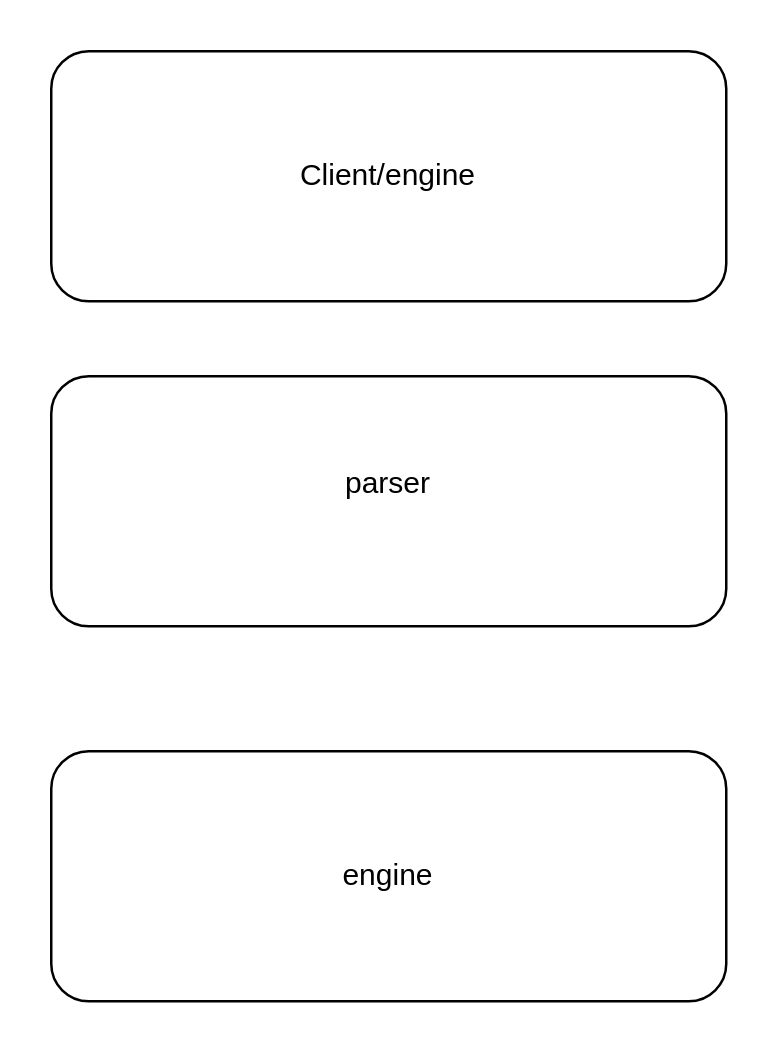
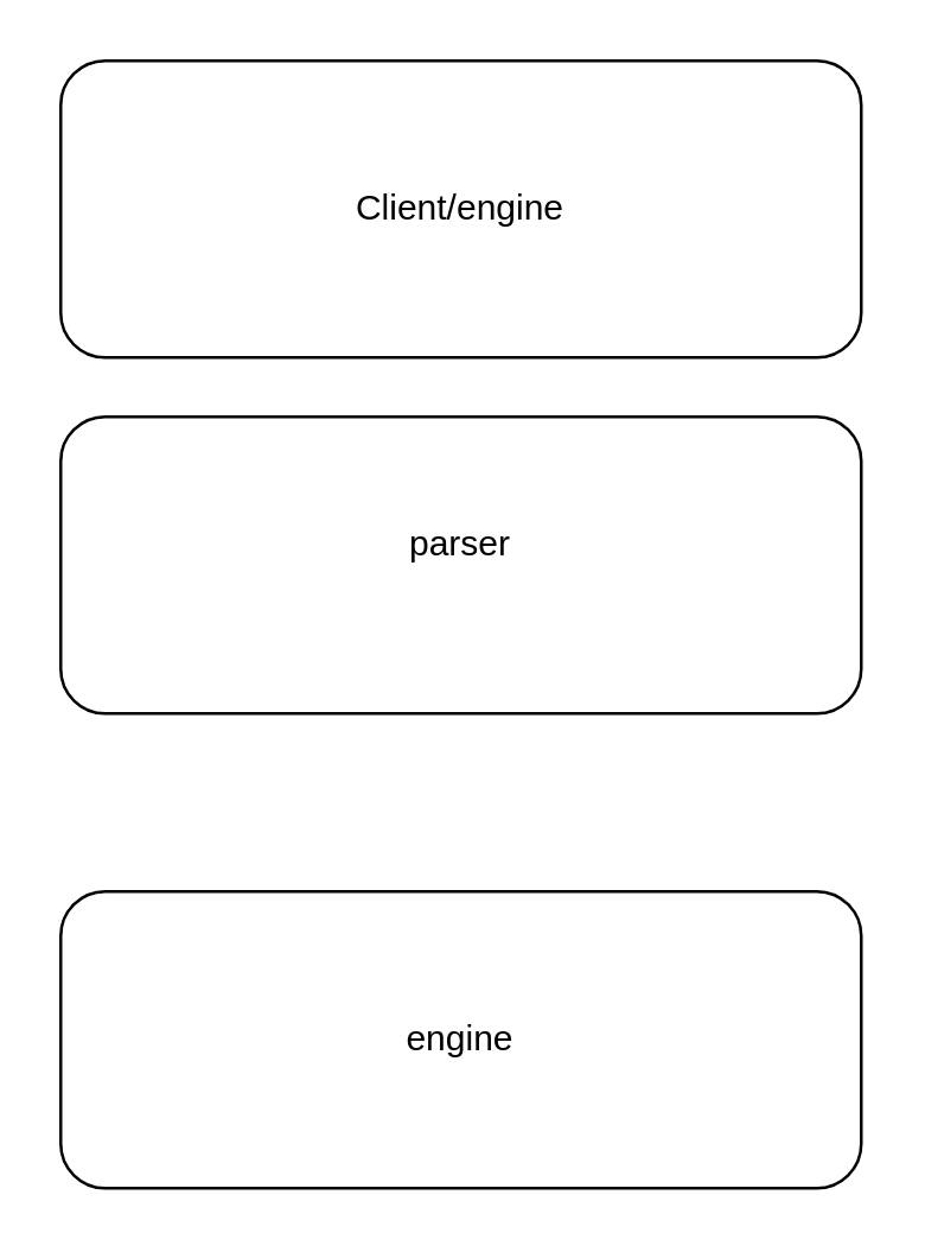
  <mxCell id="0" />
  <mxCell id="1" parent="0" />
  <mxCell id="2" value="Client/engine" style="rounded=1;whiteSpace=wrap;html=1;" vertex="1" parent="1"><mxGeometry x="20" y="20" width="270" height="100" as="geometry" /></mxCell>
- <mxCell id="3" value="parser&lt;div&gt;&lt;br&gt;&lt;/div&gt;" style="rounded=1;whiteSpace=wrap;html=1;" vertex="1" parent="1"><mxGeometry x="20" y="150" width="270" height="100" as="geometry" /></mxCell>
+ <mxCell id="3" value="parser&lt;div&gt;&lt;br&gt;&lt;/div&gt;" style="rounded=1;whiteSpace=wrap;html=1;" vertex="1" parent="1"><mxGeometry x="20" y="140" width="270" height="100" as="geometry" /></mxCell>
  <mxCell id="4" value="engine" style="rounded=1;whiteSpace=wrap;html=1;" vertex="1" parent="1"><mxGeometry x="20" y="300" width="270" height="100" as="geometry" /></mxCell>
